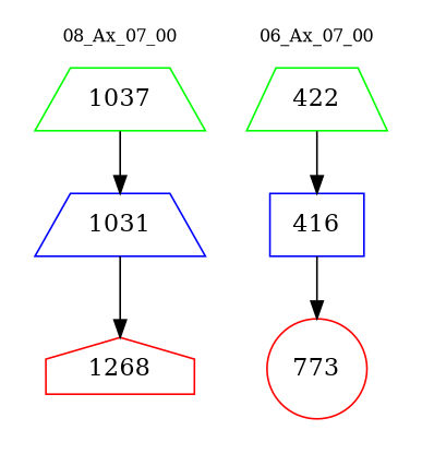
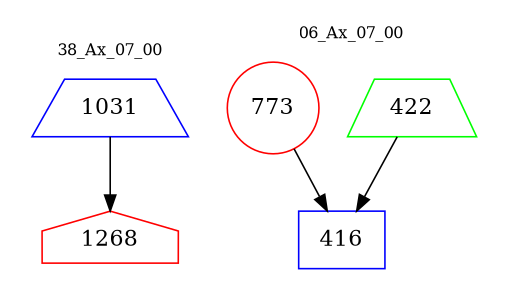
  digraph {
    node [color=green shape=trapezium]
    edge [color=black]
-   n1 [label=1037]
    n2 [color=blue label=1031]
    n3 [color=red label=1268 shape=house]
    n4 [label=422]
    n5 [color=blue label=416 shape=box]
    n6 [color=red label=773 shape=circle]
    subgraph cluster_1 {
      color=white
      fontsize=10
-     label="08_Ax_07_00"
-     n1
+     label="38_Ax_07_00"
      n2
      n3
    }
    subgraph cluster_2 {
      color=white
      fontsize=10
      label="06_Ax_07_00"
      n4
      n5
      n6
    }
-   n1 -> n2
    n2 -> n3
    n4 -> n5
-   n5 -> n6
+   n6 -> n5
  }
